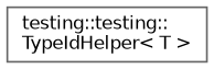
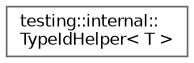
  digraph {
    rankdir=TB
-   n1 [color=grey40 fillcolor=white fontname=Helvetica fontsize=10 height=0.2 label="testing::testing::\lTypeIdHelper\< T \>" shape=box style=filled width=0.4]
+   n1 [color=grey40 fillcolor=white fontname=Helvetica fontsize=10 height=0.2 label="testing::internal::\lTypeIdHelper\< T \>" shape=box style=filled width=0.4]
  }
